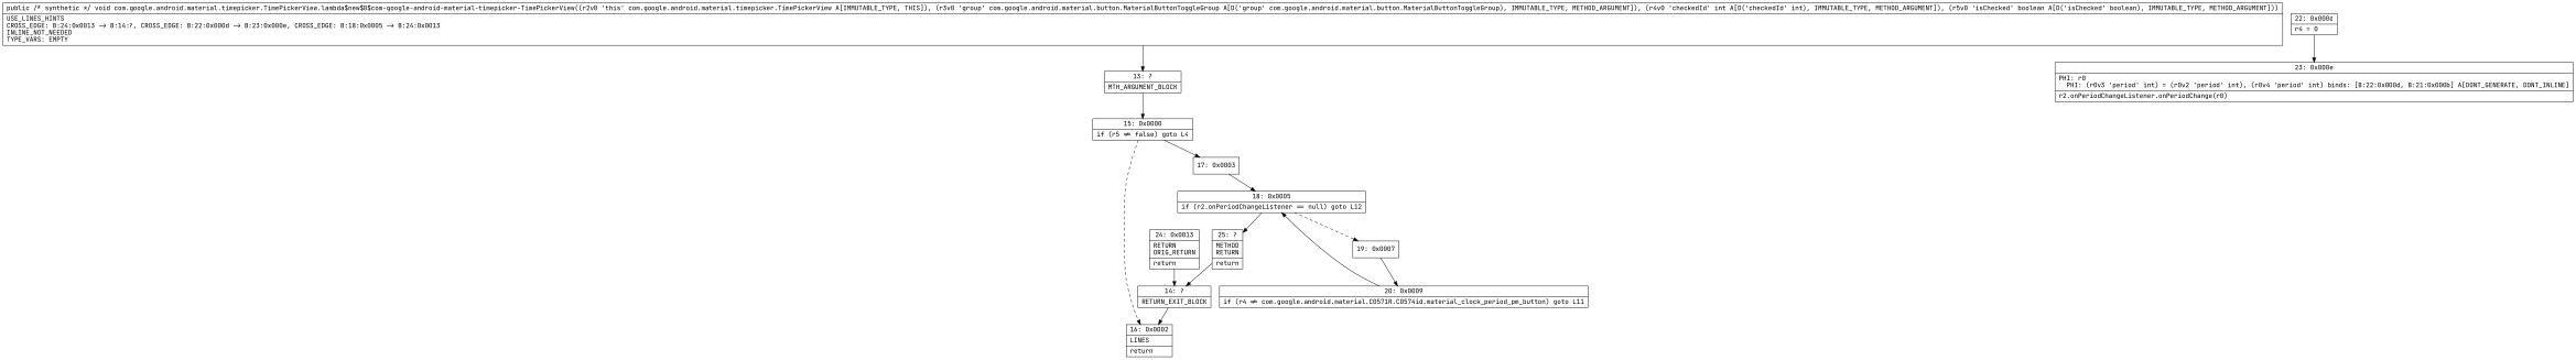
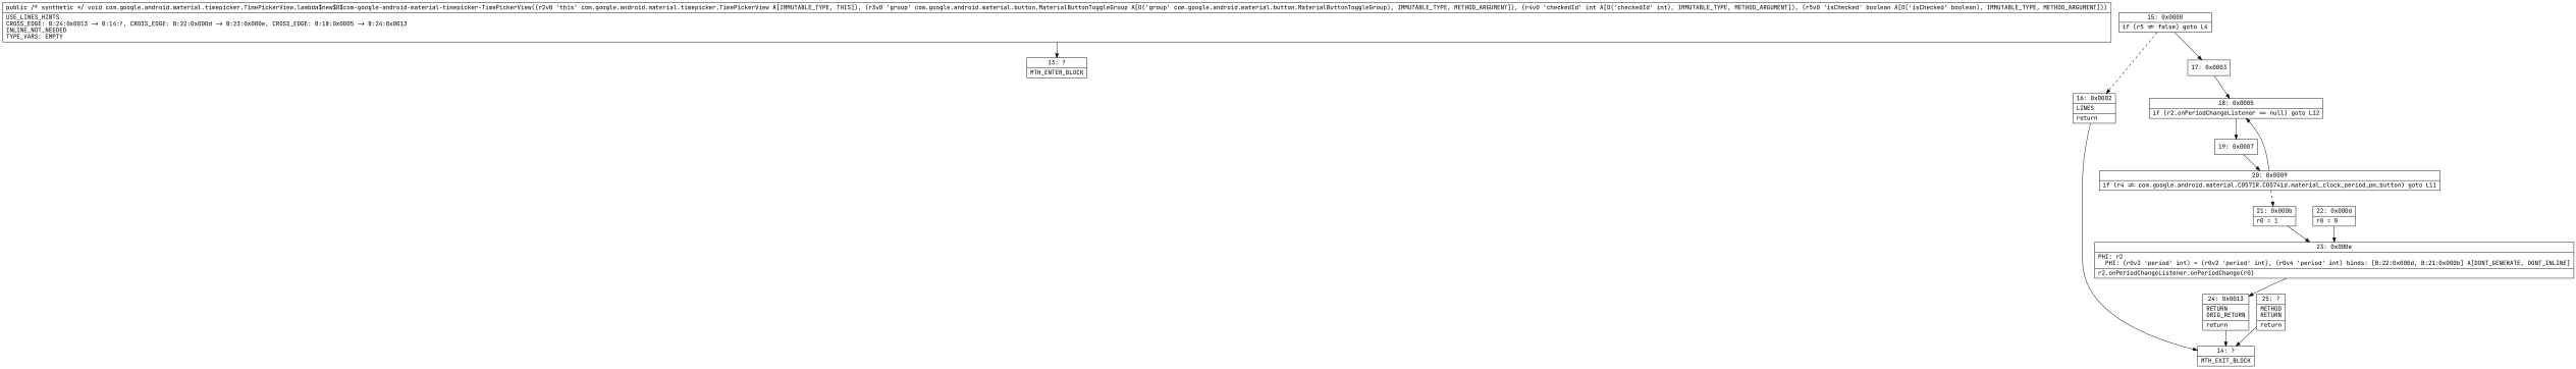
  digraph {
    fontname="JetBrains Mono"
    node [fontname="JetBrains Mono" shape=record]
    edge [fontname="JetBrains Mono"]
-   n1 [label="{13\:\ ?|MTH_ARGUMENT_BLOCK\l}"]
+   n1 [label="{13\:\ ?|MTH_ENTER_BLOCK\l}"]
    n2 [label="{15\:\ 0x0000|if (r5 != false) goto L4\l}"]
    n3 [label="{16\:\ 0x0002|LINES\l|return\l}"]
    n4 [label="{17\:\ 0x0003}"]
-   n5 [label="{14\:\ ?|RETURN_EXIT_BLOCK\l}"]
+   n5 [label="{14\:\ ?|MTH_EXIT_BLOCK\l}"]
    n6 [label="{18\:\ 0x0005|if (r2.onPeriodChangeListener == null) goto L12\l}"]
    n7 [label="{19\:\ 0x0007}"]
    n8 [label="{25\:\ ?|METHOD\lRETURN\l|return\l}"]
    n9 [label="{20\:\ 0x0009|if (r4 != com.google.android.material.C0571R.C0574id.material_clock_period_pm_button) goto L11\l}"]
-   n11 [label="{23\:\ 0x000e|PHI: r0 \l  PHI: (r0v3 'period' int) = (r0v2 'period' int), (r0v4 'period' int) binds: [B:22:0x000d, B:21:0x000b] A[DONT_GENERATE, DONT_INLINE]\l|r2.onPeriodChangeListener.onPeriodChange(r0)\l}"]
-   n12 [label="{22\:\ 0x000d|r4 = 0\l}"]
+   n10 [label="{21\:\ 0x000b|r0 = 1\l}"]
+   n11 [label="{23\:\ 0x000e|PHI: r2 \l  PHI: (r0v3 'period' int) = (r0v2 'period' int), (r0v4 'period' int) binds: [B:22:0x000d, B:21:0x000b] A[DONT_GENERATE, DONT_INLINE]\l|r2.onPeriodChangeListener.onPeriodChange(r0)\l}"]
+   n12 [label="{22\:\ 0x000d|r0 = 0\l}"]
    n13 [label="{24\:\ 0x0013|RETURN\lORIG_RETURN\l|return\l}"]
    n14 [label="{public \/* synthetic *\/ void com.google.android.material.timepicker.TimePickerView.lambda$new$0$com\-google\-android\-material\-timepicker\-TimePickerView((r2v0 'this' com.google.android.material.timepicker.TimePickerView A[IMMUTABLE_TYPE, THIS]), (r3v0 'group' com.google.android.material.button.MaterialButtonToggleGroup A[D('group' com.google.android.material.button.MaterialButtonToggleGroup), IMMUTABLE_TYPE, METHOD_ARGUMENT]), (r4v0 'checkedId' int A[D('checkedId' int), IMMUTABLE_TYPE, METHOD_ARGUMENT]), (r5v0 'isChecked' boolean A[D('isChecked' boolean), IMMUTABLE_TYPE, METHOD_ARGUMENT]))  | USE_LINES_HINTS\lCROSS_EDGE: B:24:0x0013 \-\> B:14:?, CROSS_EDGE: B:22:0x000d \-\> B:23:0x000e, CROSS_EDGE: B:18:0x0005 \-\> B:24:0x0013\lINLINE_NOT_NEEDED\lTYPE_VARS: EMPTY\l}"]
-   n1 -> n2
    n2 -> n3 [style=dashed]
    n2 -> n4
-   n5 -> n3
+   n3 -> n5
    n4 -> n6
-   n6 -> n7 [style=dashed]
-   n6 -> n8
+   n6 -> n7 [style=solid]
    n7 -> n9
    n8 -> n5
    n9 -> n6
+   n9 -> n10 [style=dashed]
+   n10 -> n11
+   n11 -> n13
    n12 -> n11
    n13 -> n5
    n14 -> n1
  }
